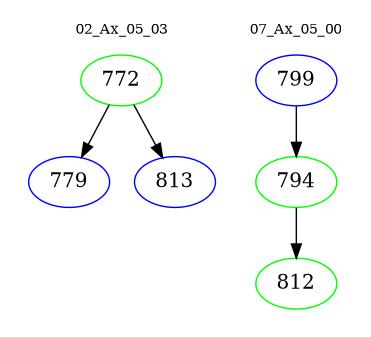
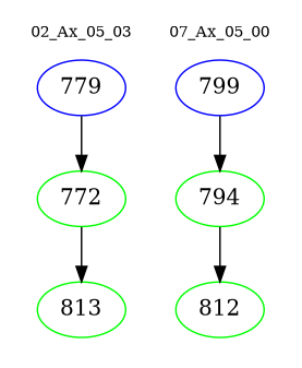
  digraph {
    node [color=green]
    edge [color=black]
    n1 [color=blue label=779]
    n2 [label=772]
-   n3 [color=blue label=813]
+   n3 [label=813]
    n4 [color=blue label=799]
    n5 [label=794]
    n6 [label=812]
    subgraph cluster_1 {
      color=white
      fontsize=10
      label="02_Ax_05_03"
      n1
      n2
      n3
    }
    subgraph cluster_2 {
      color=white
      fontsize=10
      label="07_Ax_05_00"
      n4
      n5
      n6
    }
-   n2 -> n1
+   n1 -> n2
    n2 -> n3
    n4 -> n5
    n5 -> n6
  }
